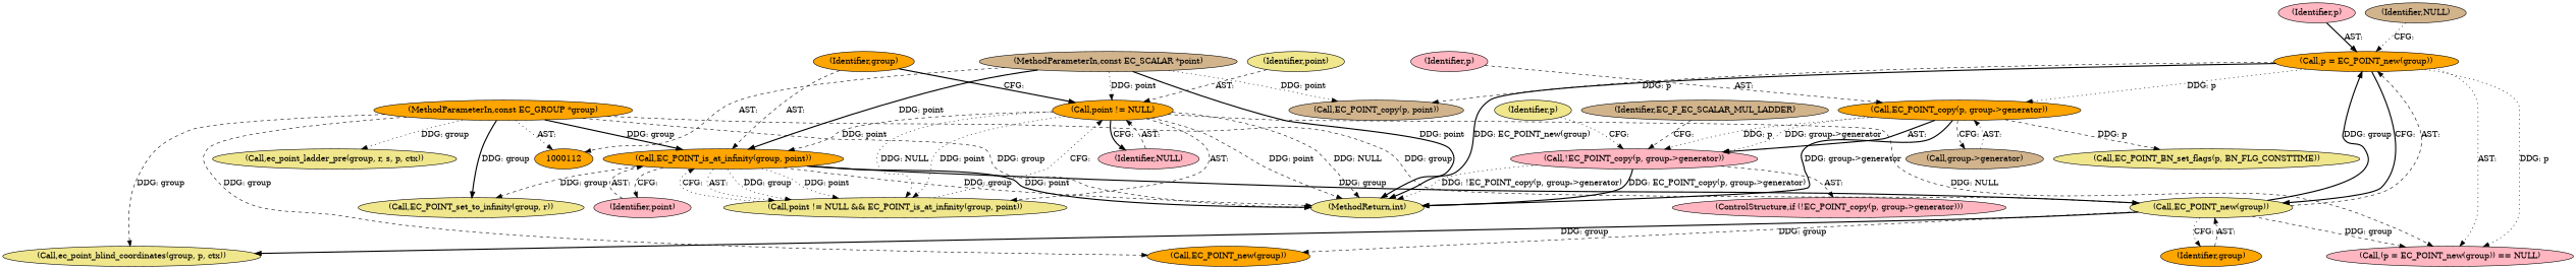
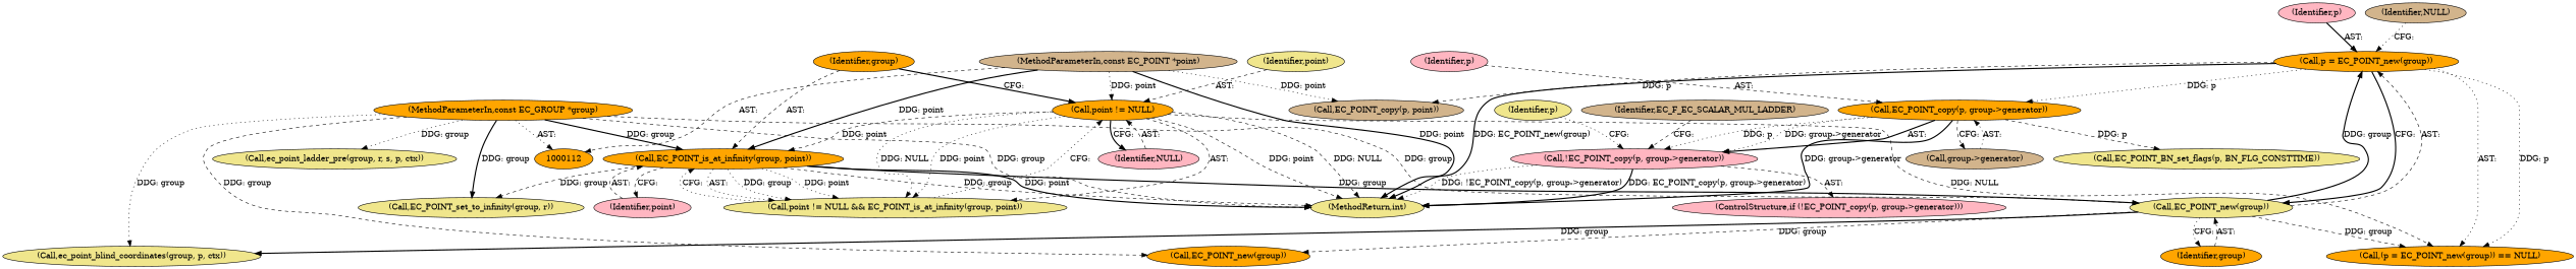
  digraph {
    node [fillcolor=khaki style=filled]
    edge [style=dashed]
    n1 [fillcolor=lightpink label="(Call,!EC_POINT_copy(p, group->generator))"]
    n2 [label="(MethodReturn,int)"]
    n3 [fillcolor=lightpink label="(ControlStructure,if (!EC_POINT_copy(p, group->generator)))"]
    n4 [fillcolor=orange label="(Call,EC_POINT_copy(p, group->generator))"]
    n5 [fillcolor=tan label="(Call,group->generator)"]
    n6 [label="(Call,EC_POINT_BN_set_flags(p, BN_FLG_CONSTTIME))"]
    n7 [fillcolor=orange label="(Call,p = EC_POINT_new(group))"]
    n8 [label="(Call,EC_POINT_new(group))"]
    n9 [fillcolor=tan label="(Call,EC_POINT_copy(p, point))"]
-   n10 [fillcolor=lightpink label="(Call,(p = EC_POINT_new(group)) == NULL)"]
+   n10 [fillcolor=orange label="(Call,(p = EC_POINT_new(group)) == NULL)"]
    n11 [label="(Call,ec_point_blind_coordinates(group, p, ctx))"]
    n12 [fillcolor=orange label="(Call,EC_POINT_new(group))"]
    n13 [fillcolor=orange label="(Identifier,group)"]
    n14 [fillcolor=orange label="(Call,EC_POINT_is_at_infinity(group, point))"]
    n15 [fillcolor=lightpink label="(Identifier,point)"]
    n16 [label="(Call,point != NULL && EC_POINT_is_at_infinity(group, point))"]
    n17 [label="(Call,EC_POINT_set_to_infinity(group, r))"]
    n18 [fillcolor=orange label="(Call,point != NULL)"]
    n19 [fillcolor=orange label="(MethodParameterIn,const EC_GROUP *group)"]
    n20 [label="(Call,ec_point_ladder_pre(group, r, s, p, ctx))"]
    1000112 [fillcolor=orange]
    n22 [fillcolor=lightpink label="(Identifier,NULL)"]
-   n23 [fillcolor=tan label="(MethodParameterIn,const EC_SCALAR *point)"]
+   n23 [fillcolor=tan label="(MethodParameterIn,const EC_POINT *point)"]
    n24 [fillcolor=lightpink label="(Identifier,p)"]
    n25 [fillcolor=lightpink label="(Identifier,p)"]
    n26 [label="(Identifier,point)"]
    n27 [fillcolor=tan label="(Identifier,NULL)"]
    n28 [fillcolor=tan label="(Identifier,EC_F_EC_SCALAR_MUL_LADDER)"]
    n29 [label="(Identifier,p)"]
    n30 [fillcolor=orange label="(Identifier,group)"]
    n1 -> n2 [label="DDG: !EC_POINT_copy(p, group->generator)" style=dotted]
    n1 -> n2 [label="DDG: EC_POINT_copy(p, group->generator)" style=bold]
    n1 -> n3 [label="AST: "]
    n4 -> n1 [label="AST: " style=bold]
    n4 -> n1 [label="DDG: p" style=dotted]
    n4 -> n1 [label="DDG: group->generator" style=dotted]
    n4 -> n2 [label="DDG: group->generator" style=bold]
    n4 -> n5 [label="CFG: "]
    n4 -> n6 [label="DDG: p"]
    n5 -> n4 [label="AST: " style=dotted]
    n7 -> n2 [label="DDG: EC_POINT_new(group)" style=bold]
    n7 -> n4 [label="DDG: p" style=dotted]
    n7 -> n8 [label="CFG: " style=bold]
    n7 -> n9 [label="DDG: p"]
    n7 -> n10 [label="AST: " style=dotted]
    n7 -> n10 [label="DDG: p" style=dotted]
    n8 -> n7 [label="AST: "]
    n8 -> n7 [label="DDG: group" style=bold]
    n8 -> n10 [label="DDG: group"]
    n8 -> n11 [label="DDG: group" style=bold]
    n8 -> n12 [label="DDG: group"]
    n8 -> n13 [label="CFG: " style=dotted]
    n13 -> n8 [label="AST: "]
    n14 -> n2 [label="DDG: group"]
    n14 -> n2 [label="DDG: point" style=bold]
    n14 -> n8 [label="DDG: group" style=bold]
    n14 -> n15 [label="CFG: "]
    n14 -> n16 [label="AST: " style=dotted]
    n14 -> n16 [label="DDG: group" style=dotted]
    n14 -> n16 [label="DDG: point" style=dotted]
    n14 -> n17 [label="DDG: group"]
    n15 -> n14 [label="AST: "]
    n16 -> n14 [label="CFG: " style=dotted]
    n16 -> n18 [label="CFG: " style=dotted]
    n18 -> n2 [label="DDG: point"]
    n18 -> n2 [label="DDG: NULL"]
    n18 -> n10 [label="DDG: NULL"]
    n18 -> n14 [label="DDG: point"]
    n18 -> n16 [label="AST: "]
    n18 -> n16 [label="DDG: point" style=dotted]
    n18 -> n16 [label="DDG: NULL" style=dotted]
    n18 -> n22 [label="CFG: " style=bold]
    n19 -> n2 [label="DDG: group"]
    n19 -> n8 [label="DDG: group"]
-   n19 -> n11 [label="DDG: group"]
+   n19 -> n11 [label="DDG: group" style=dotted]
    n19 -> n12 [label="DDG: group"]
    n19 -> n14 [label="DDG: group" style=bold]
    n19 -> n17 [label="DDG: group" style=bold]
    n19 -> n20 [label="DDG: group" style=dotted]
    n19 -> 1000112 [label="AST: " style=dotted]
    n22 -> n18 [label="AST: "]
    n23 -> n2 [label="DDG: point" style=bold]
    n23 -> n9 [label="DDG: point" style=dotted]
    n23 -> n14 [label="DDG: point" style=bold]
    n23 -> n18 [label="DDG: point" style=dotted]
    n23 -> 1000112 [label="AST: "]
    n24 -> n7 [label="AST: " style=bold]
    n25 -> n4 [label="AST: "]
    n26 -> n18 [label="AST: "]
    n27 -> n7 [label="CFG: " style=dotted]
    n28 -> n1 [label="CFG: "]
    n29 -> n1 [label="CFG: " style=dotted]
    n30 -> n14 [label="AST: "]
    n30 -> n18 [label="CFG: " style=bold]
  }
